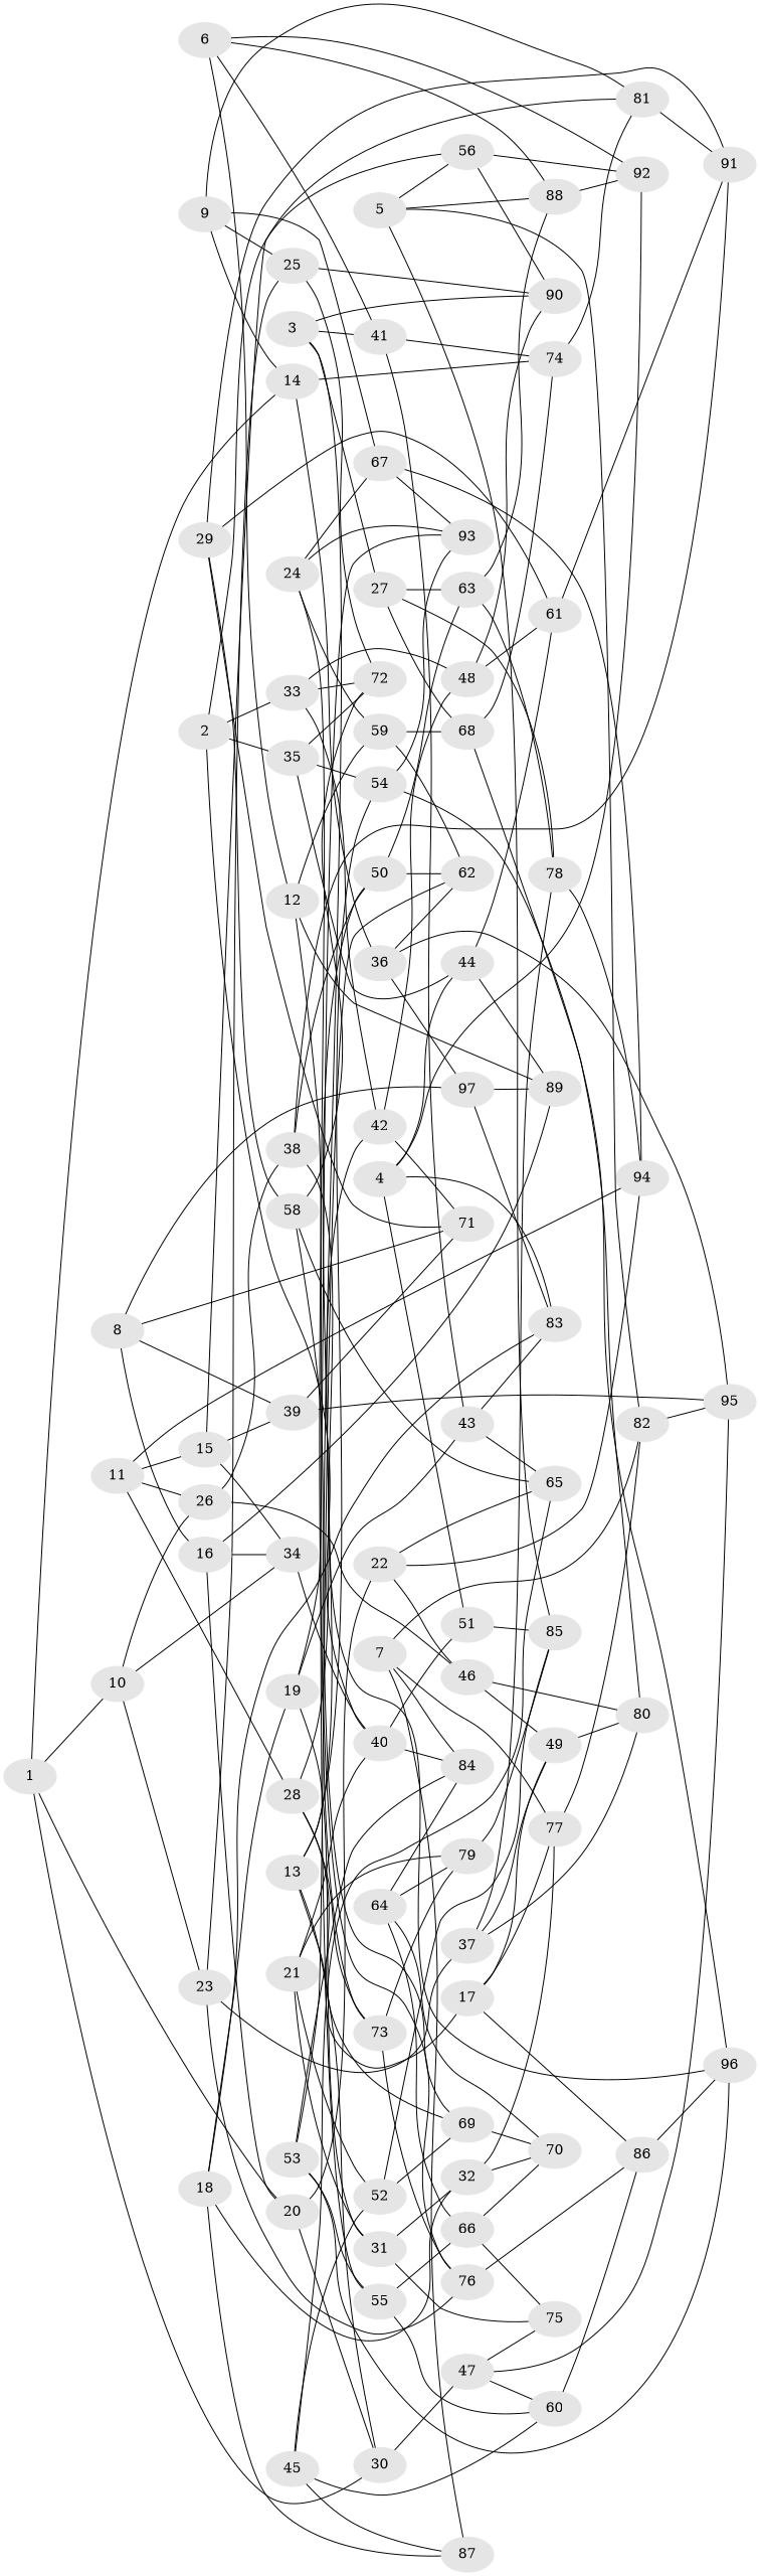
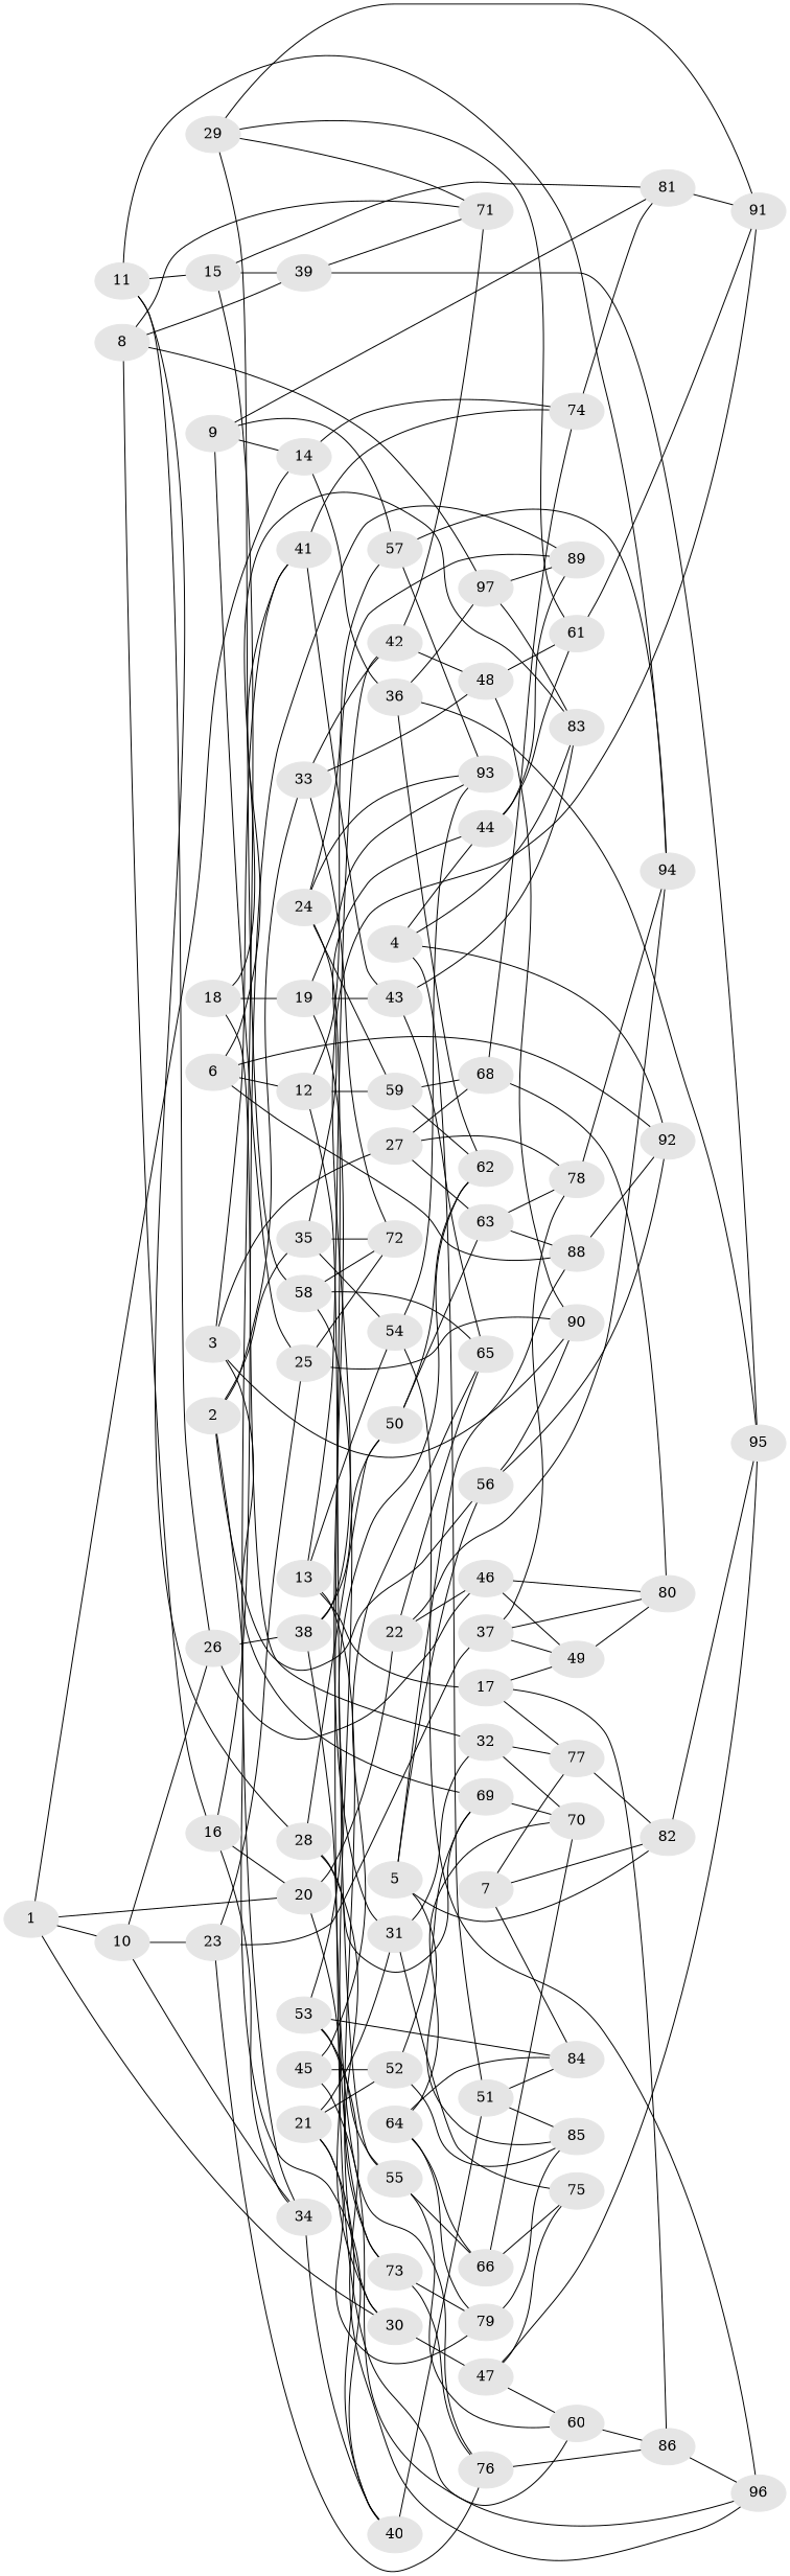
  graph {
    rankdir=LR
    node [color=gray90 style=filled]
    1
    10
    14
    20
    30
    23
    26
    34
    36
    74
    22
    47
    2
    33
    35
    40
    56
    42
    72
    48
    44
    54
    51
    90
    92
    3
    27
    41
    69
    63
    68
    78
    43
    70
    4
    83
    89
    61
    85
    84
    5
    82
    88
    95
    6
    12
    55
    59
    7
    77
-   87
    8
    16
    39
    n55 [label=97]
    71
    9
    25
-   67
+   67 [label=57]
    81
    94
    93
    91
    37
    76
    46
    38
    11
    15
    28
    50
    73
    60
    66
    62
    13
    17
    49
    86
    96
    80
    18
    19
    32
    31
    75
    65
    21
    52
    79
    24
    29
    58
    45
    53
    64
    1 -- 10
    1 -- 14
    1 -- 20
    1 -- 30
    10 -- 23
    10 -- 26
    10 -- 34
    14 -- 36
    14 -- 74
    20 -- 30
    20 -- 22
    30 -- 47
    23 -- 25
    23 -- 37
    23 -- 76
    26 -- 46
    26 -- 38
    34 -- 40
    36 -- 95
    36 -- n55
    36 -- 62
    74 -- 81
    22 -- 94
    22 -- 46
    22 -- 65
    47 -- 95
    47 -- 60
    47 -- 75
    2 -- 33
    2 -- 35
    2 -- 40
    2 -- 56
    33 -- 42
    33 -- 72
    33 -- 48
    35 -- 72
    35 -- 44
    35 -- 54
    40 -- 51
    56 -- 90
    56 -- 92
    42 -- 48
    42 -- 71
    48 -- 90
    48 -- 61
    44 -- 89
    44 -- 61
    54 -- 93
    54 -- 96
    51 -- 85
-   40 -- 84
+   51 -- 84
    3 -- 90
    3 -- 27
    3 -- 41
    3 -- 69
    27 -- 63
    27 -- 68
    27 -- 78
    41 -- 74
    41 -- 43
    69 -- 70
    63 -- 78
    63 -- 88
    68 -- 74
    68 -- 80
    78 -- 94
    43 -- 83
    43 -- 65
    4 -- 44
    4 -- 51
    4 -- 92
    4 -- 83
    61 -- 91
    5 -- 56
    5 -- 85
    5 -- 82
    5 -- 88
    82 -- 95
    88 -- 92
    6 -- 92
    6 -- 41
    6 -- 88
    6 -- 12
    12 -- 89
    12 -- 55
    12 -- 59
    55 -- 60
    55 -- 66
    59 -- 68
    59 -- 62
    7 -- 84
    7 -- 82
    7 -- 77
-   7 -- 87
    77 -- 82
    8 -- 16
    8 -- 39
    8 -- n55
    8 -- 71
    16 -- 20
    16 -- 34
    16 -- 89
    39 -- 95
    39 -- 71
    n55 -- 83
    n55 -- 89
    9 -- 14
    9 -- 25
    9 -- 67
    9 -- 81
    25 -- 72
    25 -- 90
    67 -- 94
    67 -- 93
    81 -- 91
    37 -- 78
    37 -- 49
    37 -- 80
    76 -- 86
    46 -- 49
    46 -- 80
    38 -- 91
    38 -- 50
    38 -- 96
    11 -- 26
    11 -- 94
    11 -- 15
    11 -- 28
    15 -- 34
    15 -- 39
    15 -- 81
    28 -- 69
    28 -- 50
    28 -- 73
    50 -- 63
    50 -- 62
    73 -- 76
    73 -- 79
    60 -- 86
    66 -- 70
    66 -- 75
    13 -- 30
    13 -- 42
    13 -- 54
    13 -- 17
    17 -- 77
    17 -- 49
    17 -- 86
    49 -- 80
    86 -- 96
    18 -- 83
-   18 -- 87
    18 -- 19
    18 -- 32
    19 -- 43
    19 -- 93
    19 -- 31
    32 -- 70
    32 -- 77
    31 -- 32
    31 -- 75
    21 -- 40
    21 -- 31
    21 -- 52
    21 -- 79
    52 -- 69
    52 -- 85
    79 -- 85
    24 -- 59
    24 -- 67
    24 -- 93
    24 -- 76
    29 -- 61
    29 -- 71
    29 -- 91
    29 -- 58
    58 -- 72
    58 -- 73
    58 -- 65
-   45 -- 87
    45 -- 60
    45 -- 65
    45 -- 52
    53 -- 84
    53 -- 55
    53 -- 62
    53 -- 96
    64 -- 70
    64 -- 84
    64 -- 66
    64 -- 79
  }
